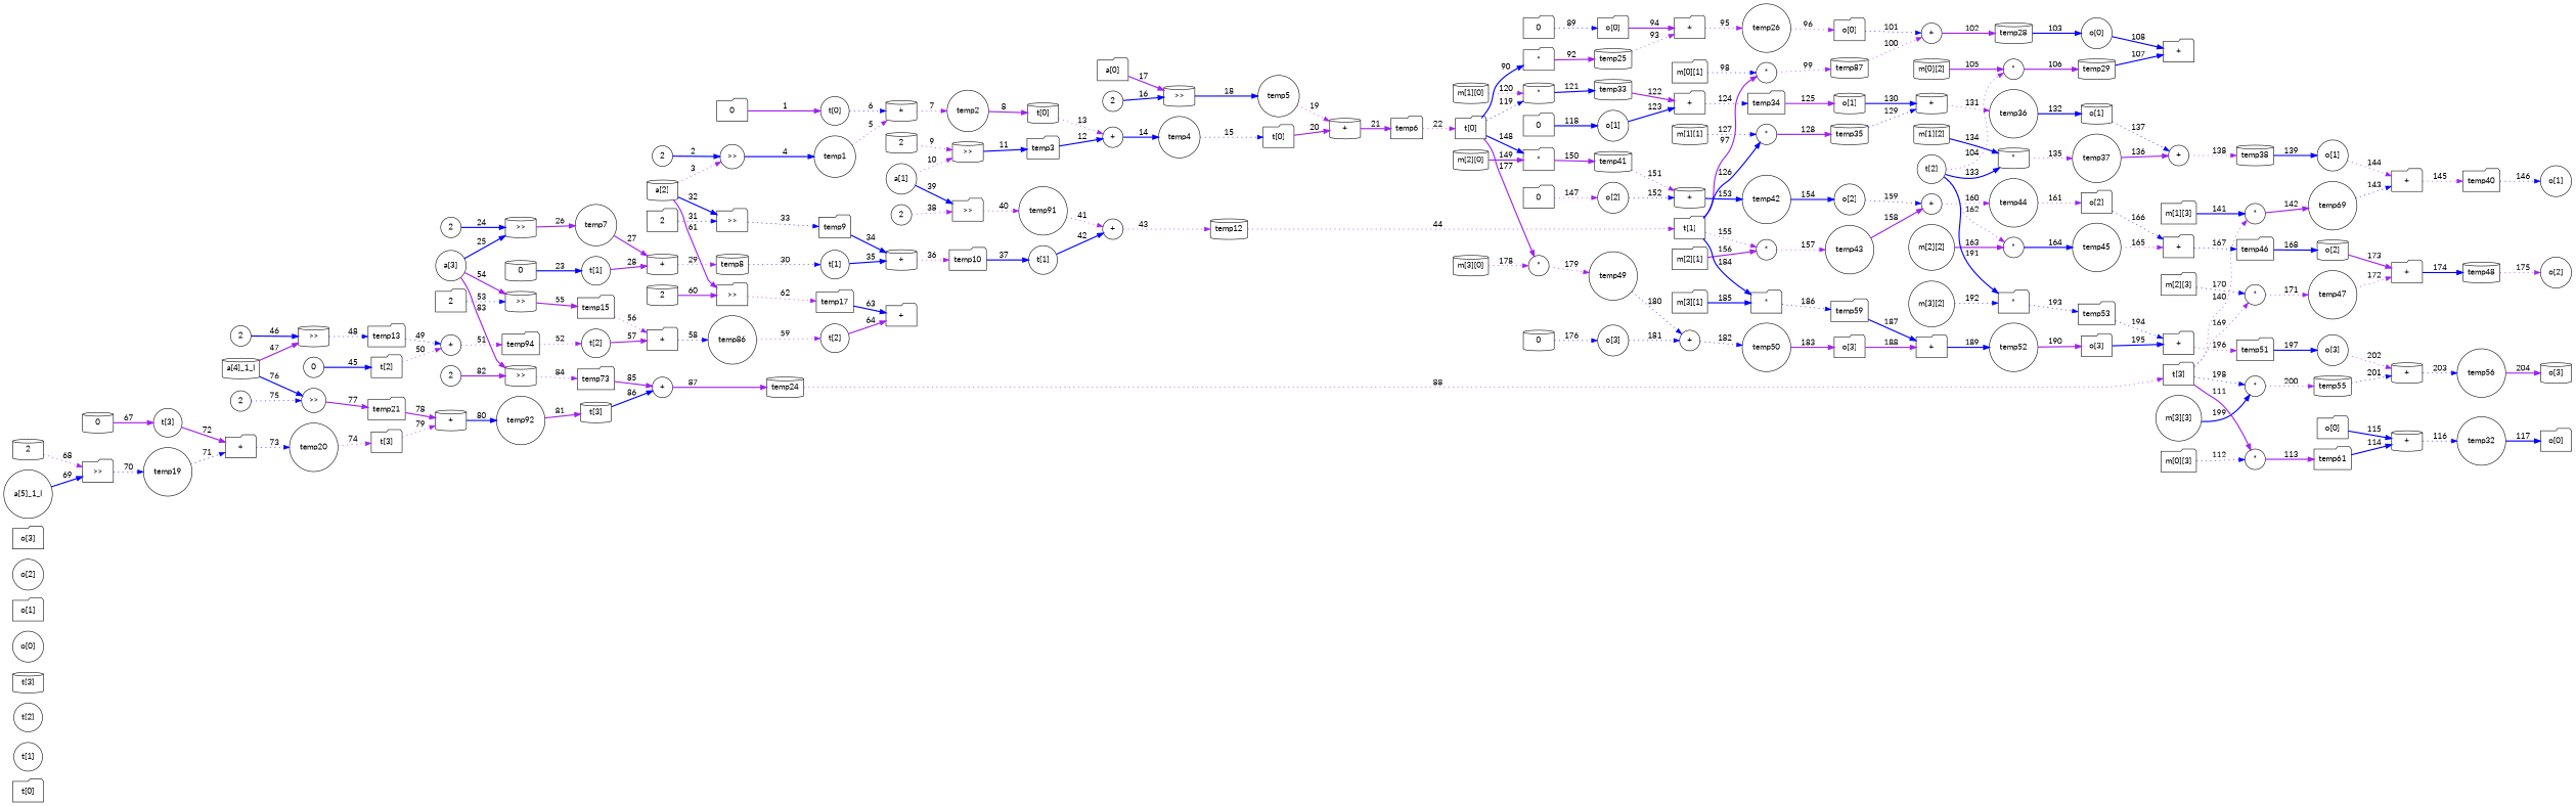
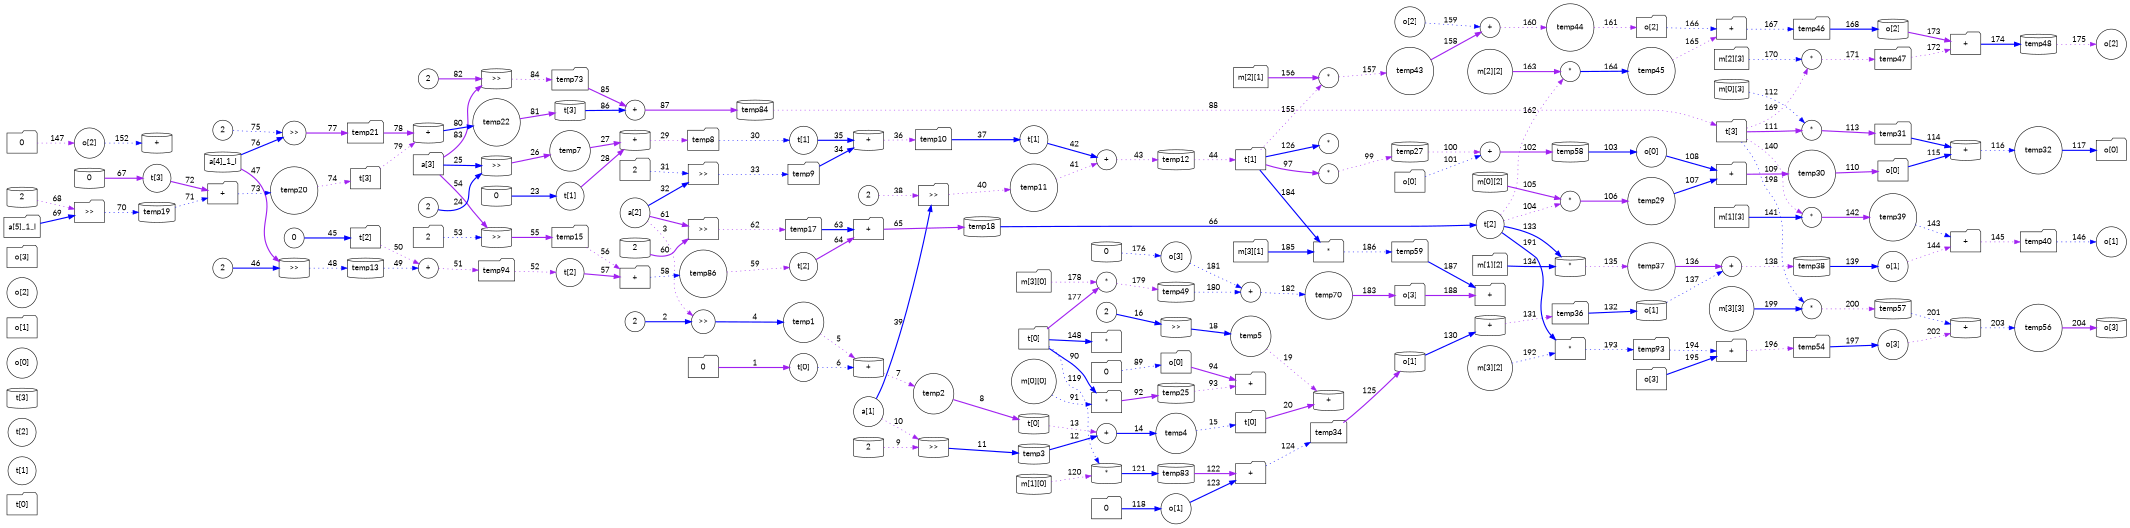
  digraph {
    fontname=Lato
    rankdir=LR
    node [att1=var att3=int fontname=Lato shape=circle]
    edge [color=purple fontname=Lato style=bold]
    n1 [att2=inte label="t[0]" shape=folder]
    n2 [att2=inte label="t[1]"]
    n3 [att2=inte label="t[2]"]
    n4 [att2=inte label="t[3]" shape=cylinder]
    n5 [att2=inte label="o[0]"]
    n6 [att2=inte label="o[1]" shape=folder]
    n7 [att2=inte label="o[2]"]
    n8 [att2=inte label="o[3]" shape=folder]
-   n9 [att2=inte label="a[0]" shape=folder]
    n10 [att1=op label=">>" shape=cylinder att3=""]
    n11 [att2=loc label=temp5]
    n12 [att2=inte label="a[1]"]
    n13 [att1=op label=">>" shape=cylinder att3=""]
    n14 [att1=op label=">>" shape=folder att3=""]
-   n15 [att2=loc label=temp3 shape=folder]
-   n16 [att2=loc label=temp91]
-   n17 [att2=inte label="a[2]" shape=cylinder]
+   n15 [att2=loc label=temp3 shape=cylinder]
+   n16 [att2=loc label=temp11]
+   n17 [att2=inte label="a[2]"]
    n18 [att1=op label=">>" att3=""]
    n19 [att1=op label=">>" shape=folder att3=""]
    n20 [att1=op label=">>" shape=folder att3=""]
    n21 [att2=loc label=temp1]
    n22 [att2=loc label=temp9 shape=folder]
    n23 [att2=loc label=temp17 shape=folder]
-   n24 [att2=inte label="a[3]"]
+   n24 [att2=inte label="a[3]" shape=folder]
    n25 [att1=op label=">>" shape=cylinder att3=""]
    n26 [att1=op label=">>" shape=cylinder att3=""]
    n27 [att1=op label=">>" shape=cylinder att3=""]
    n28 [att2=loc label=temp7]
    n29 [att2=loc label=temp15 shape=folder]
    n30 [att2=loc label=temp73 shape=folder]
+   n31 [att2=inte label="m[0][0]"]
    n32 [att1=op label="*" shape=folder att3=""]
    n33 [att2=loc label=temp25 shape=cylinder]
-   n34 [att2=inte label="m[0][1]" shape=folder]
    n35 [att1=op label="*" att3=""]
-   n36 [att2=loc label=temp87 shape=cylinder]
+   n36 [att2=loc label=temp27 shape=cylinder]
    n37 [att2=inte label="m[0][2]" shape=cylinder]
    n38 [att1=op label="*" att3=""]
-   n39 [att2=loc label=temp29 shape=cylinder]
-   n40 [att2=inte label="m[0][3]" shape=folder]
+   n39 [att2=loc label=temp29]
+   n40 [att2=inte label="m[0][3]" shape=cylinder]
    n41 [att1=op label="*" att3=""]
-   n42 [att2=loc label=temp61 shape=folder]
+   n42 [att2=loc label=temp31 shape=folder]
    n43 [att2=inte label="m[1][0]" shape=cylinder]
    n44 [att1=op label="*" shape=cylinder att3=""]
-   n45 [att2=loc label=temp33 shape=cylinder]
-   n46 [att2=inte label="m[1][1]" shape=cylinder]
+   n45 [att2=loc label=temp83 shape=cylinder]
    n47 [att1=op label="*" att3=""]
-   n48 [att2=loc label=temp35 shape=cylinder]
-   n49 [att2=inte label="m[1][2]" shape=cylinder]
+   n49 [att2=inte label="m[1][2]" shape=folder]
    n50 [att1=op label="*" shape=cylinder att3=""]
    n51 [att2=loc label=temp37]
    n52 [att2=inte label="m[1][3]" shape=folder]
    n53 [att1=op label="*" att3=""]
-   n54 [att2=loc label=temp69]
-   n55 [att2=inte label="m[2][0]" shape=cylinder]
+   n54 [att2=loc label=temp39]
    n56 [att1=op label="*" shape=folder att3=""]
-   n57 [att2=loc label=temp41 shape=cylinder]
    n58 [att2=inte label="m[2][1]" shape=folder]
    n59 [att1=op label="*" att3=""]
    n60 [att2=loc label=temp43]
    n61 [att2=inte label="m[2][2]"]
    n62 [att1=op label="*" att3=""]
    n63 [att2=loc label=temp45]
    n64 [att2=inte label="m[2][3]" shape=folder]
    n65 [att1=op label="*" att3=""]
-   n66 [att2=loc label=temp47]
-   n67 [att2=inte label="m[3][0]" shape=cylinder]
+   n66 [att2=loc label=temp47 shape=folder]
+   n67 [att2=inte label="m[3][0]" shape=folder]
    n68 [att1=op label="*" att3=""]
-   n69 [att2=loc label=temp49]
+   n69 [att2=loc label=temp49 shape=cylinder]
    n70 [att2=inte label="m[3][1]" shape=folder]
    n71 [att1=op label="*" shape=folder att3=""]
    n72 [att2=loc label=temp59 shape=folder]
    n73 [att2=inte label="m[3][2]"]
    n74 [att1=op label="*" shape=folder att3=""]
-   n75 [att2=loc label=temp53 shape=folder]
+   n75 [att2=loc label=temp93 shape=folder]
    n76 [att2=inte label="m[3][3]"]
    n77 [att1=op label="*" att3=""]
-   n78 [att2=loc label=temp55 shape=cylinder]
+   n78 [att2=loc label=temp57 shape=cylinder]
    n79 [att1=const label=0 shape=folder att3=""]
    n80 [att2=inte label="t[0]"]
    n81 [att1=op label="+" shape=cylinder att3=""]
    n82 [att2=loc label=temp2]
    n83 [att1=const label=2 att3=""]
    n84 [att2=inte label="t[0]" shape=cylinder]
    n85 [att1=op label="+" att3=""]
    n86 [att2=loc label=temp4]
    n87 [att1=const label=2 shape=cylinder att3=""]
    n88 [att2=inte label="t[0]" shape=folder]
    n89 [att1=op label="+" shape=cylinder att3=""]
-   n90 [att2=loc label=temp6 shape=folder]
    n91 [att1=const label=2 att3=""]
    n92 [att2=inte label="t[0]" shape=folder]
    n93 [att1=const label=0 shape=cylinder att3=""]
    n94 [att2=inte label="t[1]"]
    n95 [att1=op label="+" shape=cylinder att3=""]
-   n96 [att2=loc label=temp8 shape=cylinder]
+   n96 [att2=loc label=temp8 shape=folder]
    n97 [att1=const label=2 att3=""]
    n98 [att2=inte label="t[1]"]
    n99 [att1=op label="+" shape=cylinder att3=""]
    n100 [att2=loc label=temp10 shape=folder]
    n101 [att1=const label=2 shape=folder att3=""]
    n102 [att2=inte label="t[1]"]
    n103 [att1=op label="+" att3=""]
    n104 [att2=loc label=temp12 shape=cylinder]
    n105 [att1=const label=2 att3=""]
    n106 [att2=inte label="t[1]" shape=folder]
    n107 [att1=const label=0 att3=""]
    n108 [att2=inte label="t[2]" shape=folder]
    n109 [att1=op label="+" att3=""]
    n110 [att2=loc label=temp94 shape=folder]
    n111 [att1=const label=2 att3=""]
    n112 [att1=op label=">>" shape=cylinder att3=""]
-   n113 [att2=loc label=temp13 shape=folder]
+   n113 [att2=loc label=temp13 shape=cylinder]
    "a[4]_1_l" [shape=cylinder att1="" att3=""]
    n115 [att1=op label=">>" att3=""]
    n116 [att2=loc label=temp21 shape=folder]
    n117 [att2=inte label="t[2]"]
    n118 [att1=op label="+" shape=folder att3=""]
    n119 [att2=loc label=temp86]
    n120 [att1=const label=2 shape=folder att3=""]
    n121 [att2=inte label="t[2]"]
    n122 [att1=op label="+" shape=folder att3=""]
+   n123 [att2=loc label=temp18 shape=cylinder]
    n124 [att1=const label=2 shape=cylinder att3=""]
    n125 [att2=inte label="t[2]"]
    n126 [att1=const label=0 shape=cylinder att3=""]
    n127 [att2=inte label="t[3]"]
    n128 [att1=op label="+" shape=folder att3=""]
    n129 [att2=loc label=temp20]
    n130 [att1=const label=2 shape=cylinder att3=""]
    n131 [att1=op label=">>" shape=folder att3=""]
-   n132 [att2=loc label=temp19]
-   "a[5]_1_l" [att1="" att3=""]
+   n132 [att2=loc label=temp19 shape=cylinder]
+   "a[5]_1_l" [shape=folder att1="" att3=""]
    n134 [att2=inte label="t[3]" shape=folder]
    n135 [att1=op label="+" shape=cylinder att3=""]
-   n136 [att2=loc label=temp92]
+   n136 [att2=loc label=temp22]
    n137 [att1=const label=2 att3=""]
    n138 [att2=inte label="t[3]" shape=cylinder]
    n139 [att1=op label="+" att3=""]
-   n140 [att2=loc label=temp24 shape=cylinder]
+   n140 [att2=loc label=temp84 shape=cylinder]
    n141 [att1=const label=2 att3=""]
    n142 [att2=inte label="t[3]" shape=folder]
    n143 [att1=const label=0 shape=folder att3=""]
    n144 [att2=inte label="o[0]" shape=folder]
    n145 [att1=op label="+" shape=folder att3=""]
-   n146 [att2=loc label=temp26]
    n147 [att2=inte label="o[0]" shape=folder]
    n148 [att1=op label="+" att3=""]
-   n149 [att2=loc label=temp28 shape=cylinder]
+   n149 [att2=loc label=temp58 shape=cylinder]
    n150 [att2=inte label="o[0]"]
    n151 [att1=op label="+" shape=folder att3=""]
+   n152 [att2=loc label=temp30]
    n153 [att2=inte label="o[0]" shape=folder]
    n154 [att1=op label="+" shape=cylinder att3=""]
    n155 [att2=loc label=temp32]
    n156 [att2=inte label="o[0]" shape=folder]
    n157 [att1=const label=0 shape=folder att3=""]
    n158 [att2=inte label="o[1]"]
    n159 [att1=op label="+" shape=folder att3=""]
    n160 [att2=loc label=temp34 shape=folder]
    n161 [att2=inte label="o[1]" shape=cylinder]
    n162 [att1=op label="+" shape=cylinder att3=""]
-   n163 [att2=loc label=temp36]
+   n163 [att2=loc label=temp36 shape=folder]
    n164 [att2=inte label="o[1]" shape=cylinder]
    n165 [att1=op label="+" att3=""]
    n166 [att2=loc label=temp38 shape=cylinder]
    n167 [att2=inte label="o[1]"]
    n168 [att1=op label="+" shape=folder att3=""]
    n169 [att2=loc label=temp40 shape=folder]
    n170 [att2=inte label="o[1]"]
    n171 [att1=const label=0 shape=folder att3=""]
    n172 [att2=inte label="o[2]"]
    n173 [att1=op label="+" shape=cylinder att3=""]
-   n174 [att2=loc label=temp42]
    n175 [att2=inte label="o[2]"]
    n176 [att1=op label="+" att3=""]
    n177 [att2=loc label=temp44]
    n178 [att2=inte label="o[2]" shape=folder]
    n179 [att1=op label="+" shape=folder att3=""]
    n180 [att2=loc label=temp46 shape=folder]
    n181 [att2=inte label="o[2]" shape=cylinder]
    n182 [att1=op label="+" shape=folder att3=""]
    n183 [att2=loc label=temp48 shape=cylinder]
    n184 [att2=inte label="o[2]"]
    n185 [att1=const label=0 shape=cylinder att3=""]
    n186 [att2=inte label="o[3]"]
    n187 [att1=op label="+" att3=""]
-   n188 [att2=loc label=temp50]
+   n188 [att2=loc label=temp70]
    n189 [att2=inte label="o[3]" shape=folder]
    n190 [att1=op label="+" shape=folder att3=""]
-   n191 [att2=loc label=temp52]
    n192 [att2=inte label="o[3]" shape=folder]
    n193 [att1=op label="+" shape=folder att3=""]
-   n194 [att2=loc label=temp51 shape=folder]
+   n194 [att2=loc label=temp54 shape=folder]
    n195 [att2=inte label="o[3]"]
    n196 [att1=op label="+" shape=cylinder att3=""]
    n197 [att2=loc label=temp56]
    n198 [att2=inte label="o[3]" shape=cylinder]
-   n9 -> n10 [label=17 ord=17]
    n10 -> n11 [color=blue label=18 ord=18]
    n11 -> n89 [label=19 ord=19 style=dotted]
    n12 -> n13 [label=10 ord=10 style=dotted]
    n12 -> n14 [color=blue label=39 ord=39]
    n13 -> n15 [color=blue label=11 ord=11]
    n14 -> n16 [label=40 ord=40 style=dotted]
    n15 -> n85 [color=blue label=12 ord=12]
    n16 -> n103 [label=41 ord=41 style=dotted]
    n17 -> n18 [label=3 ord=3 style=dotted]
    n17 -> n19 [color=blue label=32 ord=32]
    n17 -> n20 [label=61 ord=61]
    n18 -> n21 [color=blue label=4 ord=4]
    n19 -> n22 [color=blue label=33 ord=33 style=dotted]
    n20 -> n23 [label=62 ord=62 style=dotted]
    n21 -> n81 [label=5 ord=5 style=dotted]
    n22 -> n99 [color=blue label=34 ord=34]
    n23 -> n122 [color=blue label=63 ord=63]
    n24 -> n25 [color=blue label=25 ord=25]
    n24 -> n26 [label=54 ord=54]
    n24 -> n27 [label=83 ord=83]
    n25 -> n28 [label=26 ord=26]
    n26 -> n29 [label=55 ord=55]
    n27 -> n30 [label=84 ord=84 style=dotted]
    n28 -> n95 [label=27 ord=27]
    n29 -> n118 [label=56 ord=56 style=dotted]
    n30 -> n139 [label=85 ord=85]
+   n31 -> n32 [color=blue label=91 ord=91 style=dotted]
    n32 -> n33 [label=92 ord=92]
    n33 -> n145 [label=93 ord=93 style=dotted]
-   n34 -> n35 [color=blue label=98 ord=98 style=dotted]
    n35 -> n36 [label=99 ord=99 style=dotted]
    n36 -> n148 [label=100 ord=100 style=dotted]
    n37 -> n38 [label=105 ord=105]
    n38 -> n39 [label=106 ord=106]
    n39 -> n151 [color=blue label=107 ord=107]
    n40 -> n41 [color=blue label=112 ord=112 style=dotted]
    n41 -> n42 [label=113 ord=113]
    n42 -> n154 [color=blue label=114 ord=114]
    n43 -> n44 [label=120 ord=120 style=dotted]
    n44 -> n45 [color=blue label=121 ord=121]
    n45 -> n159 [label=122 ord=122]
-   n46 -> n47 [color=blue label=127 ord=127 style=dotted]
-   n47 -> n48 [label=128 ord=128]
-   n48 -> n162 [color=blue label=129 ord=129 style=dotted]
    n49 -> n50 [color=blue label=134 ord=134]
    n50 -> n51 [label=135 ord=135 style=dotted]
    n51 -> n165 [label=136 ord=136]
    n52 -> n53 [color=blue label=141 ord=141]
    n53 -> n54 [label=142 ord=142]
    n54 -> n168 [color=blue label=143 ord=143 style=dotted]
-   n55 -> n56 [label=149 ord=149]
-   n56 -> n57 [label=150 ord=150]
-   n57 -> n173 [label=151 ord=151 style=dotted]
    n58 -> n59 [label=156 ord=156]
    n59 -> n60 [label=157 ord=157 style=dotted]
    n60 -> n176 [label=158 ord=158]
    n61 -> n62 [label=163 ord=163]
    n62 -> n63 [color=blue label=164 ord=164]
    n63 -> n179 [label=165 ord=165 style=dotted]
    n64 -> n65 [color=blue label=170 ord=170 style=dotted]
    n65 -> n66 [label=171 ord=171 style=dotted]
    n66 -> n182 [label=172 ord=172 style=dotted]
    n67 -> n68 [label=178 ord=178 style=dotted]
    n68 -> n69 [label=179 ord=179 style=dotted]
    n69 -> n187 [color=blue label=180 ord=180 style=dotted]
    n70 -> n71 [color=blue label=185 ord=185]
    n71 -> n72 [color=blue label=186 ord=186 style=dotted]
    n72 -> n190 [color=blue label=187 ord=187]
    n73 -> n74 [color=blue label=192 ord=192 style=dotted]
    n74 -> n75 [color=blue label=193 ord=193 style=dotted]
    n75 -> n193 [color=blue label=194 ord=194 style=dotted]
    n76 -> n77 [color=blue label=199 ord=199]
    n77 -> n78 [label=200 ord=200 style=dotted]
    n78 -> n196 [color=blue label=201 ord=201 style=dotted]
    n79 -> n80 [label=1 ord=1]
    n80 -> n81 [color=blue label=6 ord=6 style=dotted]
    n81 -> n82 [label=7 ord=7 style=dotted]
    n82 -> n84 [label=8 ord=8]
    n83 -> n18 [color=blue label=2 ord=2]
    n84 -> n85 [label=13 ord=13 style=dotted]
    n85 -> n86 [color=blue label=14 ord=14]
    n86 -> n88 [color=blue label=15 ord=15 style=dotted]
    n87 -> n13 [label=9 ord=9 style=dotted]
    n88 -> n89 [label=20 ord=20]
-   n89 -> n90 [label=21 ord=21]
-   n90 -> n92 [label=22 ord=22 style=dotted]
    n91 -> n10 [color=blue label=16 ord=16]
    n92 -> n32 [color=blue label=90 ord=90]
    n92 -> n44 [color=blue label=119 ord=119 style=dotted]
    n92 -> n56 [color=blue label=148 ord=148]
    n92 -> n68 [label=177 ord=177]
    n93 -> n94 [color=blue label=23 ord=23]
    n94 -> n95 [label=28 ord=28]
    n95 -> n96 [label=29 ord=29 style=dotted]
    n96 -> n98 [color=blue label=30 ord=30 style=dotted]
    n97 -> n25 [color=blue label=24 ord=24]
    n98 -> n99 [color=blue label=35 ord=35]
    n99 -> n100 [label=36 ord=36 style=dotted]
    n100 -> n102 [color=blue label=37 ord=37]
    n101 -> n19 [color=blue label=31 ord=31 style=dotted]
    n102 -> n103 [color=blue label=42 ord=42]
    n103 -> n104 [label=43 ord=43 style=dotted]
    n104 -> n106 [label=44 ord=44 style=dotted]
    n105 -> n14 [label=38 ord=38 style=dotted]
    n106 -> n35 [label=97 ord=97]
    n106 -> n47 [color=blue label=126 ord=126]
    n106 -> n59 [label=155 ord=155 style=dotted]
    n106 -> n71 [color=blue label=184 ord=184]
    n107 -> n108 [color=blue label=45 ord=45]
    n108 -> n109 [label=50 ord=50 style=dotted]
    n109 -> n110 [label=51 ord=51 style=dotted]
    n110 -> n117 [label=52 ord=52 style=dotted]
    n111 -> n112 [color=blue label=46 ord=46]
    n112 -> n113 [color=blue label=48 ord=48 style=dotted]
    n113 -> n109 [color=blue label=49 ord=49 style=dotted]
    "a[4]_1_l" -> n112 [label=47 ord=47]
    "a[4]_1_l" -> n115 [color=blue label=76 ord=76]
    n115 -> n116 [label=77 ord=77]
    n116 -> n135 [label=78 ord=78]
    n117 -> n118 [label=57 ord=57]
    n118 -> n119 [color=blue label=58 ord=58 style=dotted]
    n119 -> n121 [label=59 ord=59 style=dotted]
    n120 -> n26 [color=blue label=53 ord=53 style=dotted]
    n121 -> n122 [label=64 ord=64]
+   n122 -> n123 [label=65 ord=65]
+   n123 -> n125 [color=blue label=66 ord=66]
    n124 -> n20 [label=60 ord=60]
    n125 -> n38 [label=104 ord=104 style=dotted]
    n125 -> n50 [color=blue label=133 ord=133]
    n125 -> n62 [label=162 ord=162 style=dotted]
    n125 -> n74 [color=blue label=191 ord=191]
    n126 -> n127 [label=67 ord=67]
    n127 -> n128 [label=72 ord=72]
    n128 -> n129 [color=blue label=73 ord=73 style=dotted]
    n129 -> n134 [label=74 ord=74 style=dotted]
    n130 -> n131 [label=68 ord=68 style=dotted]
    n131 -> n132 [color=blue label=70 ord=70 style=dotted]
    n132 -> n128 [color=blue label=71 ord=71 style=dotted]
    "a[5]_1_l" -> n131 [color=blue label=69 ord=69]
    n134 -> n135 [label=79 ord=79 style=dotted]
    n135 -> n136 [color=blue label=80 ord=80]
    n136 -> n138 [label=81 ord=81]
    n137 -> n115 [color=blue label=75 ord=75 style=dotted]
    n138 -> n139 [color=blue label=86 ord=86]
    n139 -> n140 [label=87 ord=87]
    n140 -> n142 [label=88 ord=88 style=dotted]
    n141 -> n27 [label=82 ord=82]
    n142 -> n41 [label=111 ord=111]
    n142 -> n53 [label=140 ord=140 style=dotted]
    n142 -> n65 [label=169 ord=169 style=dotted]
    n142 -> n77 [color=blue label=198 ord=198 style=dotted]
    n143 -> n144 [color=blue label=89 ord=89 style=dotted]
    n144 -> n145 [label=94 ord=94]
-   n145 -> n146 [label=95 ord=95 style=dotted]
-   n146 -> n147 [label=96 ord=96 style=dotted]
    n147 -> n148 [color=blue label=101 ord=101 style=dotted]
    n148 -> n149 [label=102 ord=102]
    n149 -> n150 [color=blue label=103 ord=103]
    n150 -> n151 [color=blue label=108 ord=108]
+   n151 -> n152 [label=109 ord=109]
+   n152 -> n153 [label=110 ord=110]
    n153 -> n154 [color=blue label=115 ord=115]
    n154 -> n155 [color=blue label=116 ord=116 style=dotted]
    n155 -> n156 [color=blue label=117 ord=117]
    n157 -> n158 [color=blue label=118 ord=118]
    n158 -> n159 [color=blue label=123 ord=123]
    n159 -> n160 [color=blue label=124 ord=124 style=dotted]
    n160 -> n161 [label=125 ord=125]
    n161 -> n162 [color=blue label=130 ord=130]
    n162 -> n163 [label=131 ord=131 style=dotted]
    n163 -> n164 [color=blue label=132 ord=132]
    n164 -> n165 [color=blue label=137 ord=137 style=dotted]
    n165 -> n166 [label=138 ord=138 style=dotted]
    n166 -> n167 [color=blue label=139 ord=139]
    n167 -> n168 [label=144 ord=144 style=dotted]
    n168 -> n169 [label=145 ord=145 style=dotted]
    n169 -> n170 [color=blue label=146 ord=146 style=dotted]
    n171 -> n172 [label=147 ord=147 style=dotted]
    n172 -> n173 [color=blue label=152 ord=152 style=dotted]
-   n173 -> n174 [color=blue label=153 ord=153]
-   n174 -> n175 [color=blue label=154 ord=154]
    n175 -> n176 [color=blue label=159 ord=159 style=dotted]
    n176 -> n177 [label=160 ord=160 style=dotted]
    n177 -> n178 [label=161 ord=161 style=dotted]
    n178 -> n179 [color=blue label=166 ord=166 style=dotted]
    n179 -> n180 [color=blue label=167 ord=167 style=dotted]
    n180 -> n181 [color=blue label=168 ord=168]
    n181 -> n182 [label=173 ord=173]
    n182 -> n183 [color=blue label=174 ord=174]
    n183 -> n184 [label=175 ord=175 style=dotted]
    n185 -> n186 [color=blue label=176 ord=176 style=dotted]
    n186 -> n187 [color=blue label=181 ord=181 style=dotted]
    n187 -> n188 [color=blue label=182 ord=182 style=dotted]
    n188 -> n189 [label=183 ord=183]
    n189 -> n190 [label=188 ord=188]
-   n190 -> n191 [color=blue label=189 ord=189]
-   n191 -> n192 [label=190 ord=190]
    n192 -> n193 [color=blue label=195 ord=195]
    n193 -> n194 [label=196 ord=196 style=dotted]
    n194 -> n195 [color=blue label=197 ord=197]
    n195 -> n196 [label=202 ord=202 style=dotted]
    n196 -> n197 [color=blue label=203 ord=203 style=dotted]
    n197 -> n198 [label=204 ord=204]
  }
